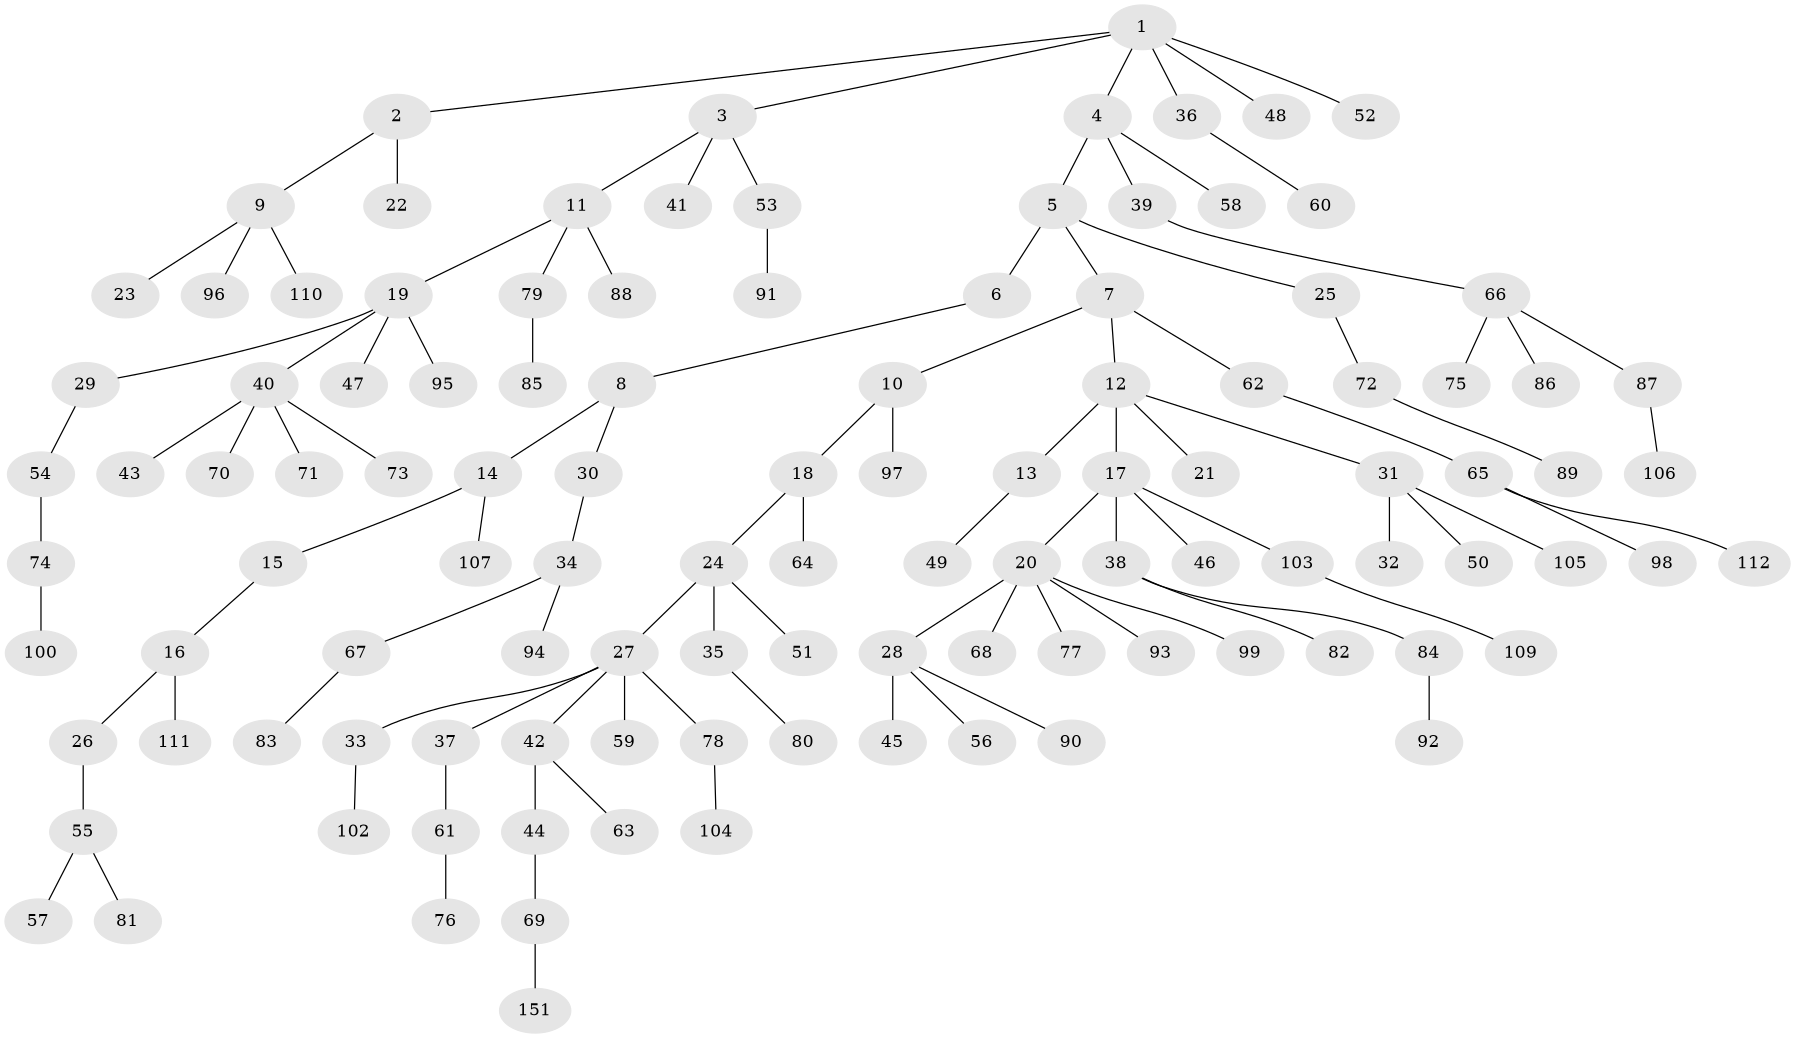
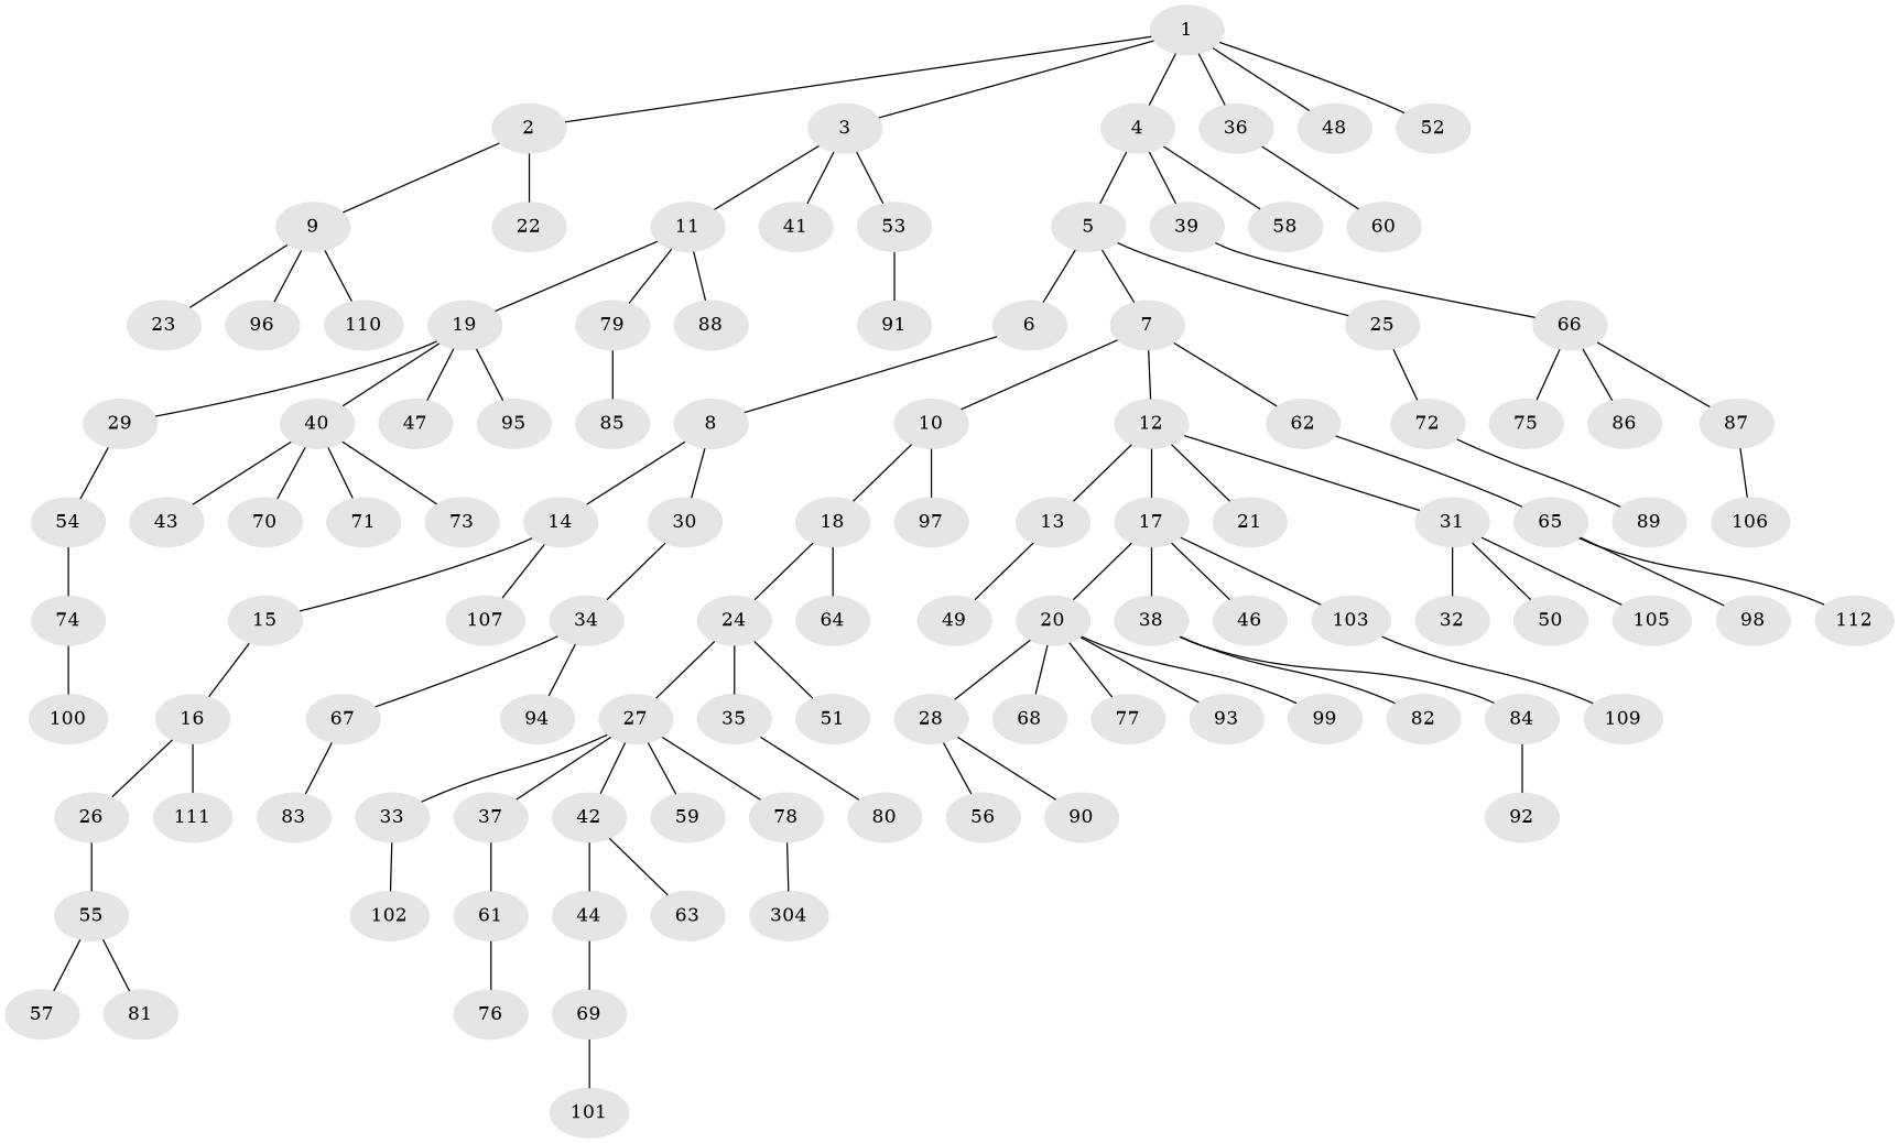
  graph {
    node [color=gray90 style=filled]
    1
    2
    3
    4
    36
    48
    52
    9
    22
    11
    41
    53
    5
    39
    58
    60
    23
    96
    110
    19
    79
    88
    91
    6
    7
    25
    66
    8
    10
    12
    62
    72
    14
    30
    18
    97
    13
    17
    21
    31
    65
    15
    107
    34
    24
    64
    29
    40
    47
    95
    85
    49
    20
    38
    46
    103
    32
    50
    105
    16
    26
    111
    55
    28
    68
    77
    93
    99
    82
    84
    109
    27
    35
    51
    54
    43
    70
    71
    73
-   45
    56
    90
    33
    37
    42
    59
    78
    80
    89
    57
    81
    102
    61
    44
    63
-   104
+   104 [label=304]
    74
    67
    94
    83
    76
    92
    75
    86
    87
    69
-   101 [label=151]
+   101
    100
    98
    112
    106
    1 -- 2
    1 -- 3
    1 -- 4
    1 -- 36
    1 -- 48
    1 -- 52
    2 -- 9
    2 -- 22
    3 -- 11
    3 -- 41
    3 -- 53
    4 -- 5
    4 -- 39
    4 -- 58
    36 -- 60
    9 -- 23
    9 -- 96
    9 -- 110
    11 -- 19
    11 -- 79
    11 -- 88
    53 -- 91
    5 -- 6
    5 -- 7
    5 -- 25
    39 -- 66
    19 -- 29
    19 -- 40
    19 -- 47
    19 -- 95
    79 -- 85
    6 -- 8
    7 -- 10
    7 -- 12
    7 -- 62
    25 -- 72
    66 -- 75
    66 -- 86
    66 -- 87
    8 -- 14
    8 -- 30
    10 -- 18
    10 -- 97
    12 -- 13
    12 -- 17
    12 -- 21
    12 -- 31
    62 -- 65
    72 -- 89
    14 -- 15
    14 -- 107
    30 -- 34
    18 -- 24
    18 -- 64
    13 -- 49
    17 -- 20
    17 -- 38
    17 -- 46
    17 -- 103
    31 -- 32
    31 -- 50
    31 -- 105
    65 -- 98
    65 -- 112
    15 -- 16
    34 -- 67
    34 -- 94
    24 -- 27
    24 -- 35
    24 -- 51
    29 -- 54
    40 -- 43
    40 -- 70
    40 -- 71
    40 -- 73
    20 -- 28
    20 -- 68
    20 -- 77
    20 -- 93
    20 -- 99
    38 -- 82
    38 -- 84
    103 -- 109
    16 -- 26
    16 -- 111
    26 -- 55
    55 -- 57
    55 -- 81
-   28 -- 45
    28 -- 56
    28 -- 90
    84 -- 92
    27 -- 33
    27 -- 37
    27 -- 42
    27 -- 59
    27 -- 78
    35 -- 80
    54 -- 74
    33 -- 102
    37 -- 61
    42 -- 44
    42 -- 63
    78 -- 104
    61 -- 76
    44 -- 69
    74 -- 100
    67 -- 83
    87 -- 106
    69 -- 101
  }
